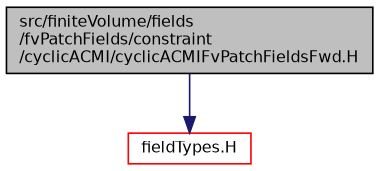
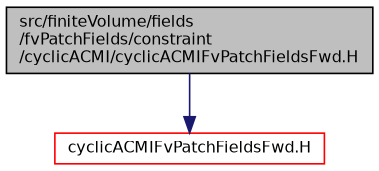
  digraph {
    node [fontname=Helvetica fontsize=10 shape=record]
    n1 [color=black fillcolor=grey75 fontcolor=black height=0.2 label="src/finiteVolume/fields\l/fvPatchFields/constraint\l/cyclicACMI/cyclicACMIFvPatchFieldsFwd.H" style=filled width=0.4]
-   n2 [color=red height=0.2 label="fieldTypes.H" width=0.4]
+   n2 [color=red height=0.2 label="cyclicACMIFvPatchFieldsFwd.H" width=0.4]
    n1 -> n2 [color=midnightblue fontname=Helvetica fontsize=10 labelfontname=Helvetica labelfontsize=10 style=solid]
  }
